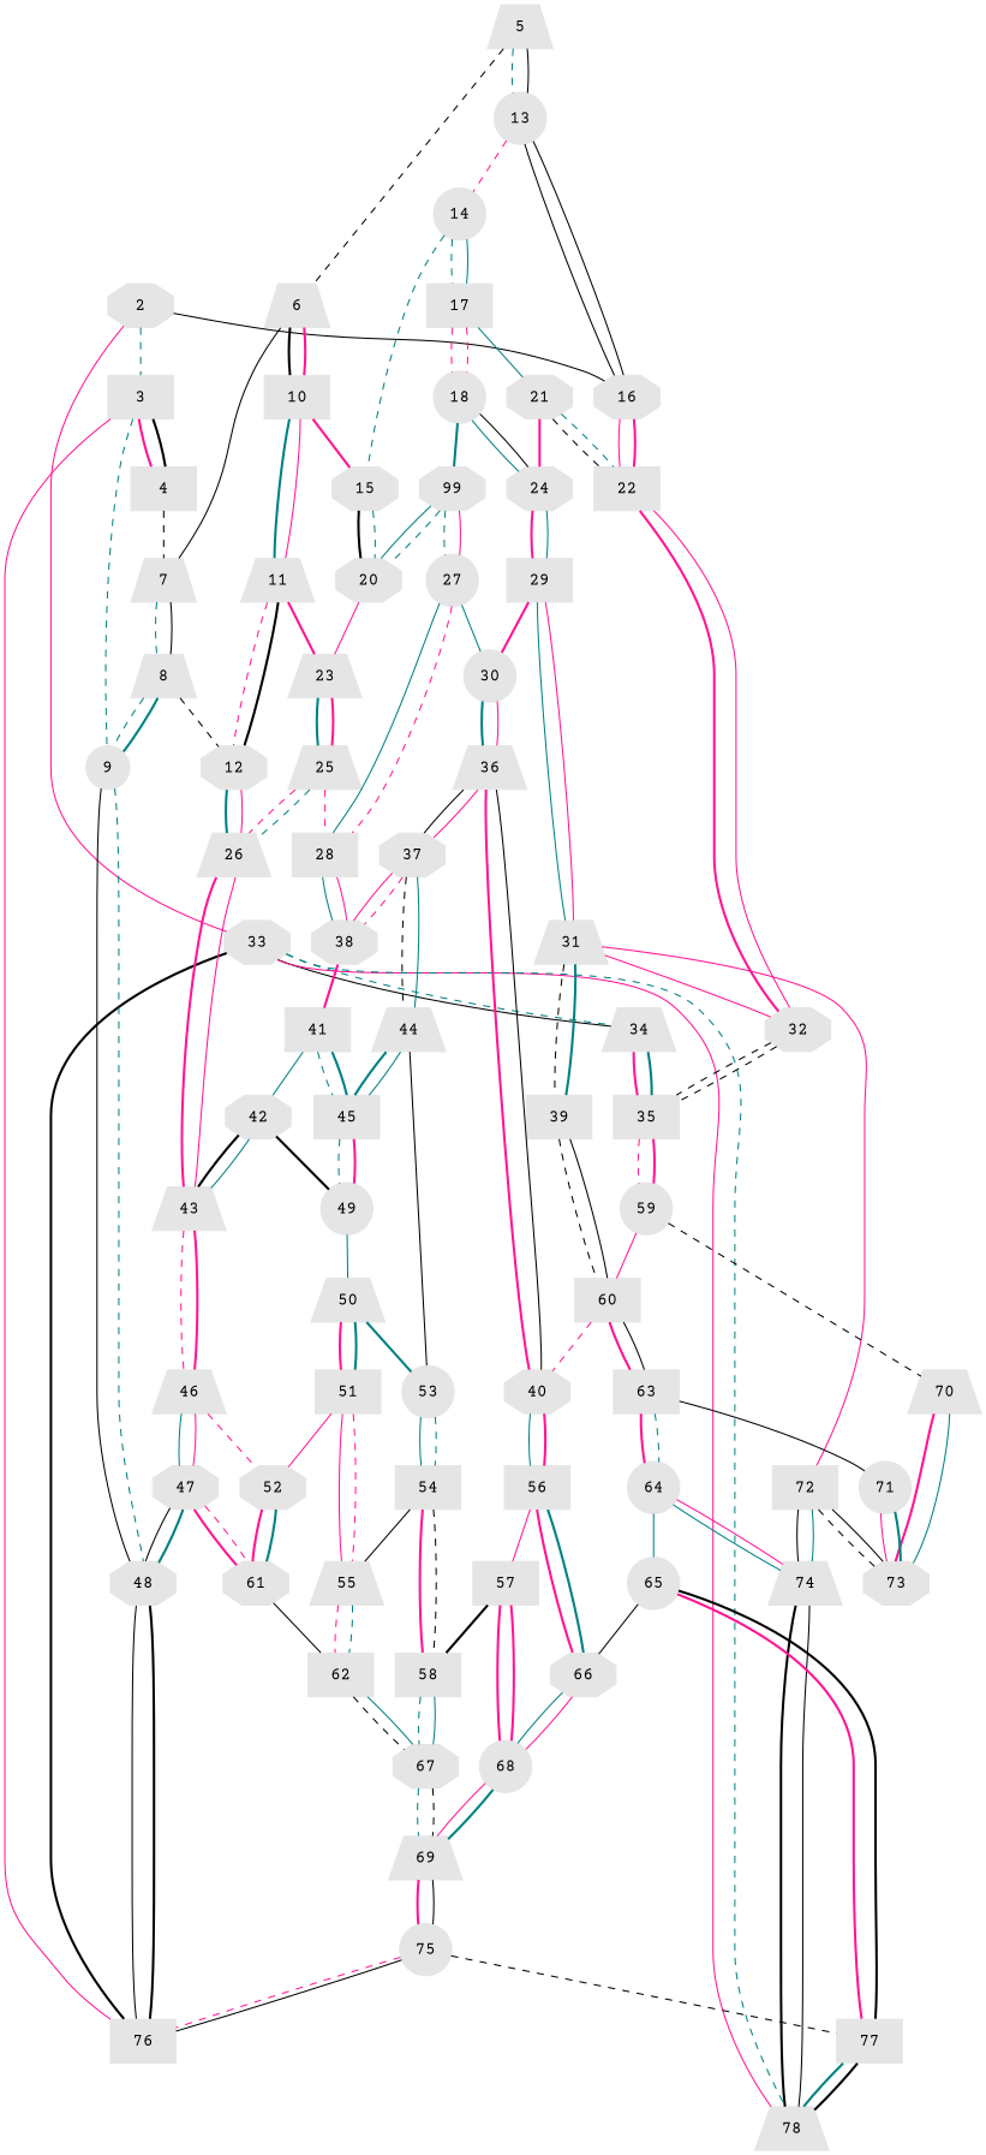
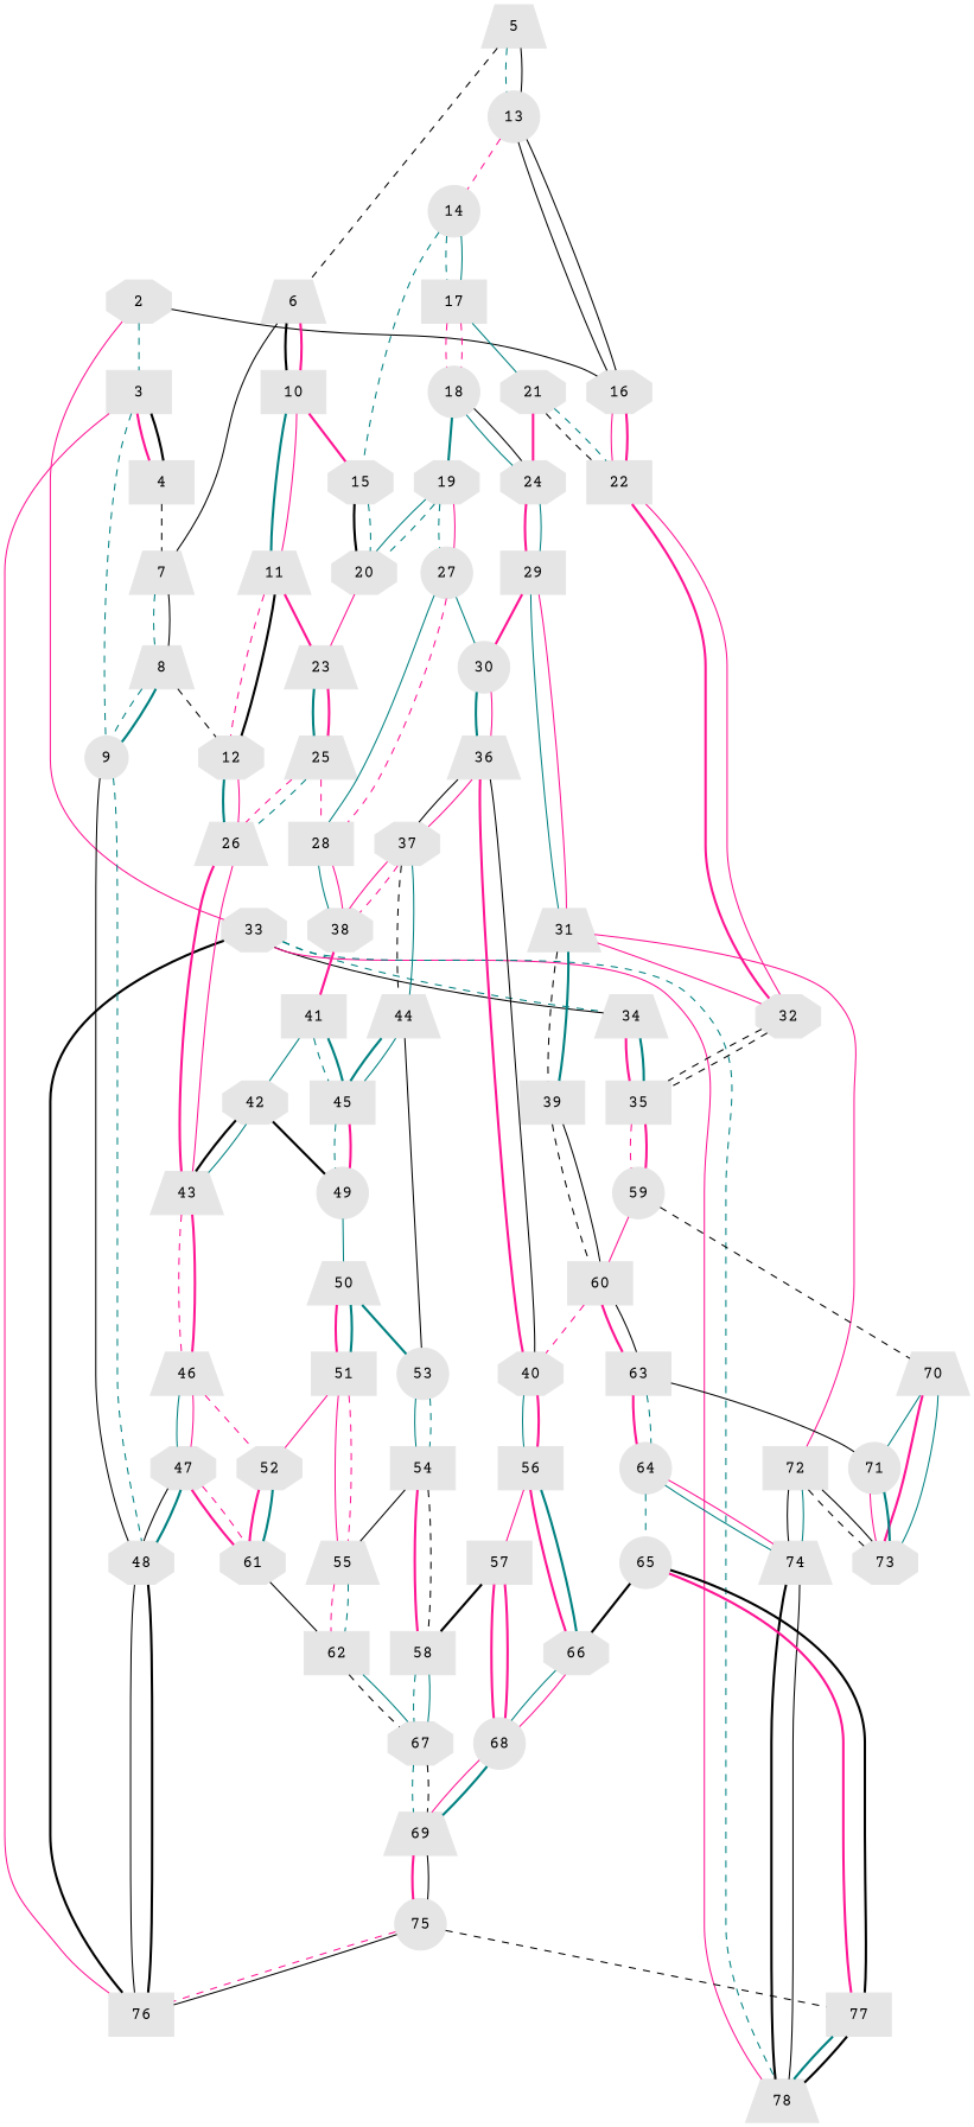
  graph {
    fontname="Courier Prime"
    node [color=gray90 fontname="Courier Prime" shape=box style=filled]
    edge [color=deeppink fontname="Courier Prime" style=solid]
    3
    2 [shape=octagon]
    16 [shape=octagon]
    33 [shape=octagon]
    5 [shape=trapezium]
    6 [shape=trapezium]
    13 [shape=circle]
    4
    9 [shape=circle]
    76
    22
    34 [shape=trapezium]
    78 [shape=trapezium]
    7 [shape=trapezium]
    48 [shape=octagon]
    8 [shape=trapezium]
    10
    14 [shape=circle]
    11 [shape=trapezium]
    15 [shape=octagon]
    12 [shape=octagon]
    26 [shape=trapezium]
    23 [shape=trapezium]
    20 [shape=octagon]
    25 [shape=trapezium]
    43 [shape=trapezium]
    17
    18 [shape=circle]
    21 [shape=octagon]
    32 [shape=octagon]
-   19 [shape=octagon label=99]
+   19 [shape=octagon]
    24 [shape=octagon]
    27 [shape=circle]
    29
    28
    30 [shape=circle]
    35
    31 [shape=trapezium]
    38 [shape=octagon]
    46 [shape=trapezium]
    36 [shape=trapezium]
    41
    39
    72
    37 [shape=octagon]
    40 [shape=octagon]
    60
    59 [shape=circle]
    74 [shape=trapezium]
    73 [shape=octagon]
    70 [shape=trapezium]
    44 [shape=trapezium]
    56
    45
    53 [shape=circle]
    42 [shape=octagon]
    63
    57
    66 [shape=octagon]
    49 [shape=circle]
    50 [shape=trapezium]
    47 [shape=octagon]
    52 [shape=octagon]
    54
    61 [shape=octagon]
    62
    51
    55 [shape=trapezium]
    58
    67 [shape=octagon]
    68 [shape=circle]
    69 [shape=trapezium]
    71 [shape=circle]
    64 [shape=circle]
    65 [shape=circle]
    77
    75 [shape=circle]
    3 -- 4 [style=bold]
    3 -- 4 [color=black style=bold]
    3 -- 9 [color=teal style=dashed]
    3 -- 76
    2 -- 3 [color=teal style=dashed]
    2 -- 16 [color=black]
    2 -- 33
    16 -- 22
    16 -- 22 [style=bold]
    33 -- 76 [color=black style=bold]
    33 -- 34 [color=black]
    33 -- 34 [color=teal style=dashed]
    33 -- 78
    33 -- 78 [color=teal style=dashed]
    5 -- 6 [color=black style=dashed]
    5 -- 13 [color=teal style=dashed]
    5 -- 13 [color=black]
    6 -- 7 [color=black]
    6 -- 10 [color=black style=bold]
    6 -- 10 [style=bold]
    13 -- 16 [color=black]
    13 -- 16 [color=black]
    13 -- 14 [style=dashed]
    4 -- 7 [color=black style=dashed]
    9 -- 48 [color=black]
    9 -- 48 [color=teal style=dashed]
    22 -- 32 [style=bold]
    22 -- 32
    34 -- 35 [style=bold]
    34 -- 35 [color=teal style=bold]
    7 -- 8 [color=teal style=dashed]
    7 -- 8 [color=black]
    48 -- 76 [color=black]
    48 -- 76 [color=black style=bold]
    8 -- 9 [color=teal style=dashed]
    8 -- 9 [color=teal style=bold]
    8 -- 12 [color=black style=dashed]
    10 -- 11 [color=teal style=bold]
    10 -- 11
    10 -- 15 [style=bold]
    14 -- 15 [color=teal style=dashed]
    14 -- 17 [color=teal style=dashed]
    14 -- 17 [color=teal]
    11 -- 12 [style=dashed]
    11 -- 12 [color=black style=bold]
    11 -- 23 [style=bold]
    15 -- 20 [color=black style=bold]
    15 -- 20 [color=teal style=dashed]
    12 -- 26 [color=teal style=bold]
    12 -- 26
    26 -- 43 [style=bold]
    26 -- 43
    23 -- 25 [color=teal style=bold]
    23 -- 25 [style=bold]
    20 -- 23
    25 -- 26 [style=dashed]
    25 -- 26 [color=teal style=dashed]
    25 -- 28 [style=dashed]
    43 -- 46 [style=dashed]
    43 -- 46 [style=bold]
    17 -- 18 [style=dashed]
    17 -- 18 [style=dashed]
    17 -- 21 [color=teal]
    18 -- 19 [color=teal style=bold]
    18 -- 24 [color=teal]
    18 -- 24 [color=black]
    21 -- 22 [color=black style=dashed]
    21 -- 22 [color=teal style=dashed]
    21 -- 24 [style=bold]
    32 -- 35 [color=black style=dashed]
    32 -- 35 [color=black style=dashed]
    19 -- 20 [color=teal]
    19 -- 20 [color=teal style=dashed]
    19 -- 27 [color=teal style=dashed]
    19 -- 27
    24 -- 29 [style=bold]
    24 -- 29 [color=teal]
    27 -- 28 [color=teal]
    27 -- 28 [style=dashed]
    27 -- 30 [color=teal]
    29 -- 30 [style=bold]
    29 -- 31 [color=teal]
    29 -- 31
    28 -- 38 [color=teal]
    28 -- 38
    30 -- 36 [color=teal style=bold]
    30 -- 36
    35 -- 59 [style=dashed]
    35 -- 59 [style=bold]
    31 -- 32
    31 -- 39 [color=black style=dashed]
    31 -- 39 [color=teal style=bold]
    31 -- 72
    38 -- 41 [style=bold]
    46 -- 47 [color=teal]
    46 -- 47
    46 -- 52 [style=dashed]
    36 -- 37 [color=black]
    36 -- 37
    36 -- 40 [style=bold]
    36 -- 40 [color=black]
    41 -- 45 [color=teal style=dashed]
    41 -- 45 [color=teal style=bold]
    41 -- 42 [color=teal]
    39 -- 60 [color=black style=dashed]
    39 -- 60 [color=black]
    72 -- 74 [color=black]
    72 -- 74 [color=teal]
    72 -- 73 [color=black style=dashed]
    72 -- 73 [color=black]
    37 -- 38
    37 -- 38 [style=dashed]
    37 -- 44 [color=black style=dashed]
    37 -- 44 [color=teal]
    40 -- 56 [color=teal]
    40 -- 56 [style=bold]
    60 -- 40 [style=dashed]
    60 -- 63 [style=bold]
    60 -- 63 [color=black]
    59 -- 60
    59 -- 70 [color=black style=dashed]
    74 -- 78 [color=black style=bold]
    74 -- 78 [color=black]
    70 -- 73 [style=bold]
    70 -- 73 [color=teal]
+   70 -- 71 [color=teal]
    44 -- 45 [color=teal style=bold]
    44 -- 45 [color=teal]
    44 -- 53 [color=black]
    56 -- 57
    56 -- 66 [style=bold]
    56 -- 66 [color=teal style=bold]
    45 -- 49 [color=teal style=dashed]
    45 -- 49 [style=bold]
    53 -- 54 [color=teal]
    53 -- 54 [color=teal style=dashed]
    42 -- 43 [color=black style=bold]
    42 -- 43 [color=teal]
    42 -- 49 [color=black style=bold]
    63 -- 71 [color=black]
    63 -- 64 [style=bold]
    63 -- 64 [color=teal style=dashed]
    57 -- 58 [color=black style=bold]
    57 -- 68 [style=bold]
    57 -- 68 [style=bold]
    66 -- 68 [color=teal]
    66 -- 68
    49 -- 50 [color=teal]
    50 -- 53 [color=teal style=bold]
    50 -- 51 [style=bold]
    50 -- 51 [color=teal style=bold]
    47 -- 48 [color=black]
    47 -- 48 [color=teal style=bold]
    47 -- 61 [style=bold]
    47 -- 61 [style=dashed]
    52 -- 61 [style=bold]
    52 -- 61 [color=teal style=bold]
    54 -- 55 [color=black]
    54 -- 58 [style=bold]
    54 -- 58 [color=black style=dashed]
    61 -- 62 [color=black]
    62 -- 67 [color=black style=dashed]
    62 -- 67 [color=teal]
    51 -- 52
    51 -- 55
    51 -- 55 [style=dashed]
    55 -- 62 [style=dashed]
    55 -- 62 [color=teal style=dashed]
    58 -- 67 [color=teal style=dashed]
    58 -- 67 [color=teal]
    67 -- 69 [color=teal style=dashed]
    67 -- 69 [color=black style=dashed]
    68 -- 69
    68 -- 69 [color=teal style=bold]
    69 -- 75 [style=bold]
    69 -- 75 [color=black]
    71 -- 73
    71 -- 73 [color=teal style=bold]
    64 -- 74 [color=teal]
    64 -- 74
-   64 -- 65 [color=teal]
-   65 -- 66 [color=black]
+   64 -- 65 [color=teal style=dashed]
+   65 -- 66 [color=black style=bold]
    65 -- 77 [style=bold]
    65 -- 77 [color=black style=bold]
    77 -- 78 [color=teal style=bold]
    77 -- 78 [color=black style=bold]
    75 -- 76 [style=dashed]
    75 -- 76 [color=black]
    75 -- 77 [color=black style=dashed]
  }
